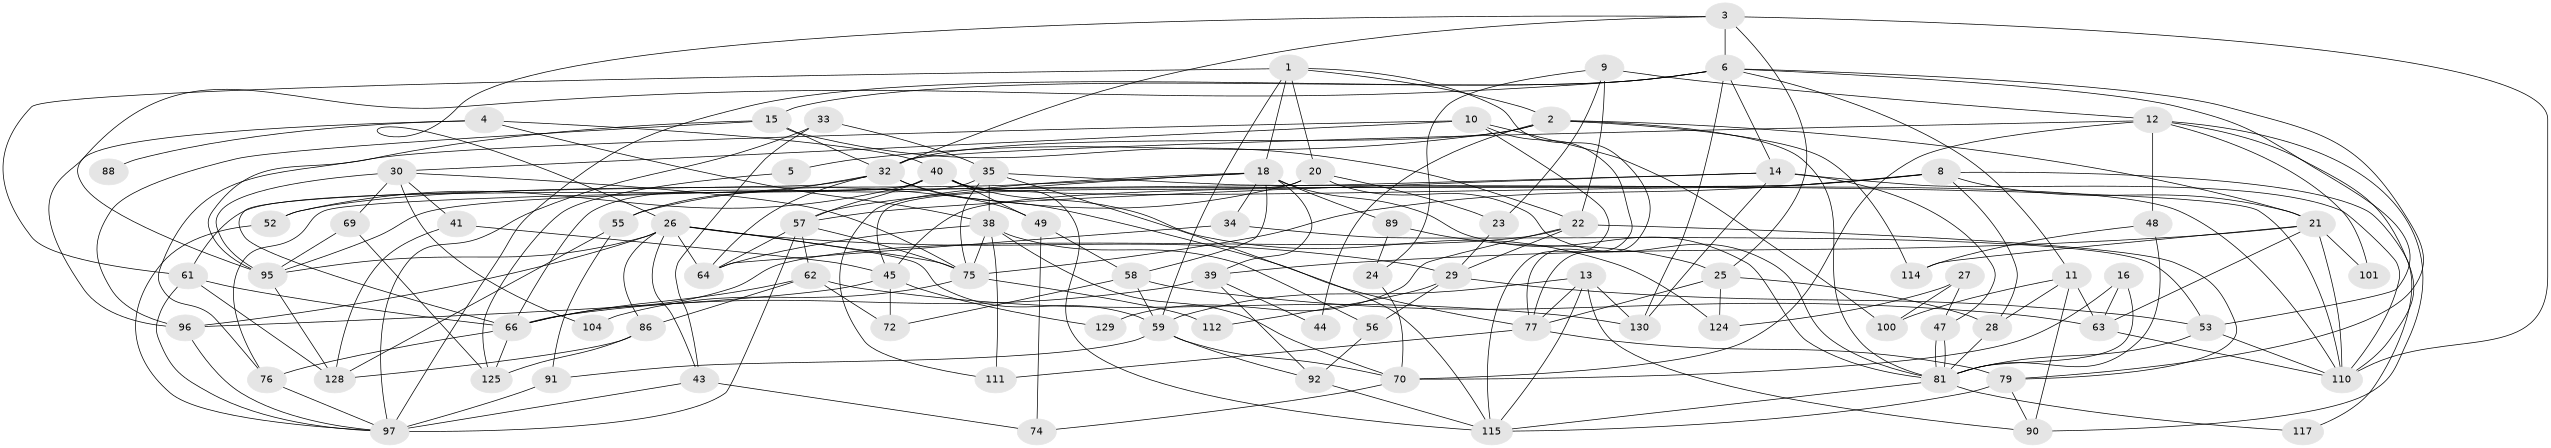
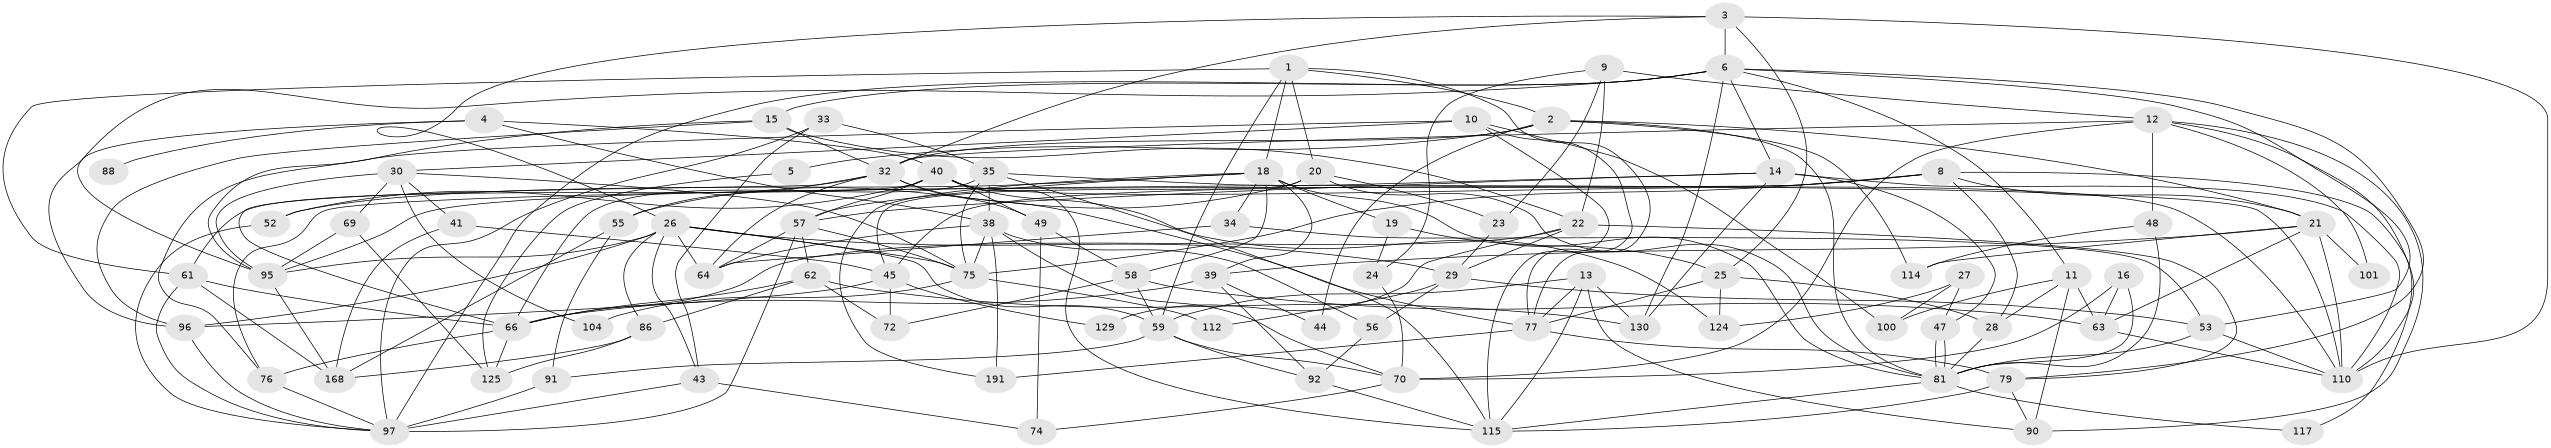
  graph {
    fontname="DejaVu Sans"
    node [color=gray90 fontname="DejaVu Sans" style=filled]
    edge [fontname="DejaVu Sans"]
    1 [super="+7"]
    2 [super="+85"]
    18 [super="+31"]
    20
    59 [super="+102"]
    61 [super="+68"]
    77 [super="+103"]
    5
    21 [super="+54"]
    32 [super="+89"]
    44
    81 [super="+82"]
    114
    57 [super="+119"]
-   19 [label=89]
+   19
    34 [super="+98"]
    39
    52
    58
-   111
+   111 [label=191]
    45 [super="+51"]
    23 [super="+50"]
    55 [super="+118"]
    70 [super="+83"]
    92 [super="+109"]
    91
    97 [super="+131"]
    66 [super="+67"]
-   128
+   128 [label=168]
    79 [super="+94"]
    125
    110 [super="+120"]
    63 [super="+123"]
    101
    64 [super="+108"]
    49 [super="+65"]
    117
    115 [super="+121"]
    6 [super="+46"]
    11 [super="+105"]
    14 [super="+78"]
    15 [super="+122"]
    53 [super="+73"]
    95 [super="+127"]
    130
    3
    25 [super="+42"]
    26 [super="+87"]
    28 [super="+60"]
    124
    96 [super="+116"]
    75 [super="+126"]
    29 [super="+80"]
    43
    86
    38 [super="+106"]
    56
    4
    88
    40 [super="+107"]
    100
    90
    13 [super="+17"]
    76
    47
    22 [super="+37"]
    8 [super="+84"]
    129
    72
    112
    104
    12 [super="+99"]
    48
    9
    24
    30 [super="+36"]
    41
    69
    10
    74 [super="+93"]
    62 [super="+71"]
    16
    27 [super="+113"]
    33
    35
    1 -- 2
    1 -- 18
    1 -- 20
    1 -- 59
    1 -- 61
    1 -- 77
    2 -- 5
    2 -- 21
    2 -- 32
    2 -- 44
    2 -- 81
    2 -- 114
    18 -- 81
    18 -- 57
    18 -- 19
    18 -- 34
    18 -- 39
    18 -- 52
    18 -- 58
    18 -- 111
    20 -- 81
    20 -- 45
    20 -- 23
    20 -- 55
    59 -- 70
    59 -- 92
    59 -- 91
    61 -- 97
    61 -- 66
    61 -- 128
    77 -- 111 [weight=2]
    77 -- 79 [weight=2]
    5 -- 125
    21 -- 114
    21 -- 39
    21 -- 110
    21 -- 63
    21 -- 101
    32 -- 77
    32 -- 55
    32 -- 66
    32 -- 64
    32 -- 49
    81 -- 117
    81 -- 115
    57 -- 97
    57 -- 64
    57 -- 75
    57 -- 62
    19 -- 25
    19 -- 24
    34 -- 64
    34 -- 53
    39 -- 44
    39 -- 92
    39 -- 66
    52 -- 97
    58 -- 59
    58 -- 63
    58 -- 72
    45 -- 96
    45 -- 129
    45 -- 72
    23 -- 29
    55 -- 91
    55 -- 128
    70 -- 74
    92 -- 115
    91 -- 97
    66 -- 125
    66 -- 76
    79 -- 115
    79 -- 90
    63 -- 110
    49 -- 58
    49 -- 74
    6 -- 97
    6 -- 79
    6 -- 11
    6 -- 14
    6 -- 15
    6 -- 53
    6 -- 95
    6 -- 130
    11 -- 63
    11 -- 28
    11 -- 100
    11 -- 90
    14 -- 57
    14 -- 110
    14 -- 130
    14 -- 76
    14 -- 47
    15 -- 32
    15 -- 95
    15 -- 96
    15 -- 22
    53 -- 81
    53 -- 110
    95 -- 128
    3 -- 32
    3 -- 110
    3 -- 6
    3 -- 25
    3 -- 26
    25 -- 77
    25 -- 28
    25 -- 124
    26 -- 59
    26 -- 64
    26 -- 95
    26 -- 96
    26 -- 75
    26 -- 29
    26 -- 43
    26 -- 86
    28 -- 81
    96 -- 97
    75 -- 112
    75 -- 104
    29 -- 53
    29 -- 56
    29 -- 112
    43 -- 97
    43 -- 74
    86 -- 128
    86 -- 125
    38 -- 111
    38 -- 70
    38 -- 64
    38 -- 75
    38 -- 56
    56 -- 92
    4 -- 96
    4 -- 38
    4 -- 88
    4 -- 40
    40 -- 61
    40 -- 57
    40 -- 52
    40 -- 110
    40 -- 49
    40 -- 115
    40 -- 124
    13 -- 59
    13 -- 77
    13 -- 115
    13 -- 130
    13 -- 90
    76 -- 97
    47 -- 81 [weight=2]
    47 -- 81
    22 -- 66
    22 -- 79
    22 -- 29
    22 -- 129
    8 -- 21
    8 -- 45
    8 -- 117
    8 -- 95
    8 -- 28
    8 -- 75
    12 -- 32
    12 -- 70
    12 -- 110
    12 -- 101
    12 -- 90
    12 -- 48
    48 -- 81
    48 -- 114
    9 -- 23
    9 -- 22
    9 -- 12
    9 -- 24
    24 -- 70 [weight=2]
    30 -- 95
    30 -- 75
    30 -- 104
    30 -- 41
    30 -- 69
    41 -- 45
    41 -- 128
    69 -- 125
    69 -- 95
    10 -- 77
    10 -- 115
    10 -- 100
    10 -- 76
    10 -- 30
    62 -- 66
    62 -- 130
    62 -- 86
    62 -- 72
    16 -- 81
    16 -- 70
    16 -- 63
    27 -- 124 [weight=2]
    27 -- 100
    27 -- 47
    33 -- 97
    33 -- 43
    33 -- 35
    35 -- 66
    35 -- 110
    35 -- 115
    35 -- 75
    35 -- 38
  }
